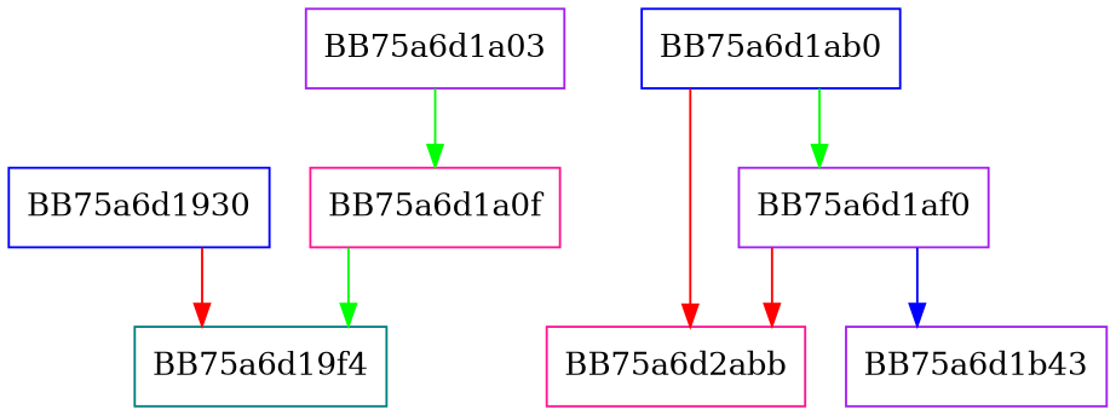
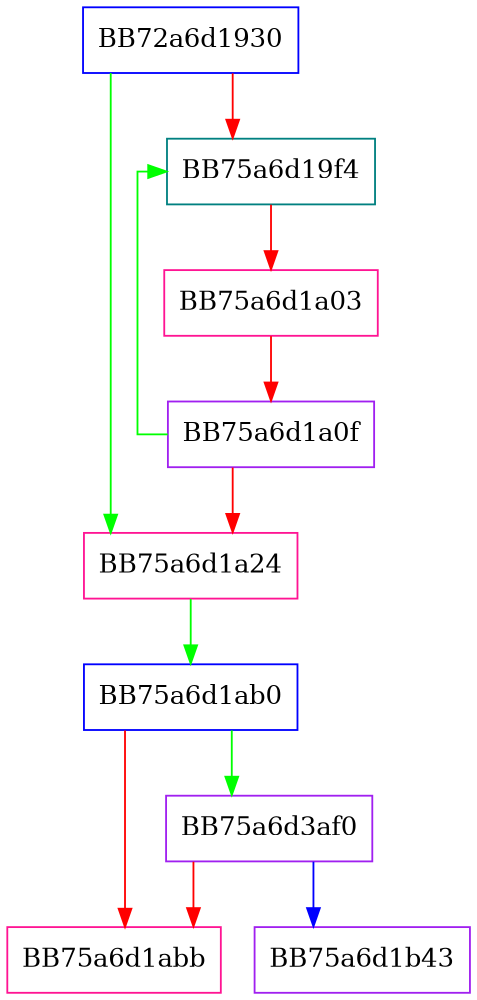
  digraph {
    splines=ortho
    node [color=deeppink shape=box]
    edge [color=red]
-   BB75a6d1930 [color=blue]
+   BB75a6d1a24
+   BB75a6d1930 [color=blue label=BB72a6d1930]
    BB75a6d19f4 [color=teal]
    n4 [color=blue label=BB75a6d1ab0]
-   BB75a6d1a03 [color=purple]
-   BB75a6d1af0 [color=purple]
-   BB75a6d1abb [label=BB75a6d2abb]
-   BB75a6d1a0f
+   BB75a6d1a03
+   BB75a6d1af0 [color=purple label=BB75a6d3af0]
+   BB75a6d1abb
+   BB75a6d1a0f [color=purple]
    BB75a6d1b43 [color=purple]
+   BB75a6d1a24 -> n4 [color=green]
+   BB75a6d1930 -> BB75a6d1a24 [color=green]
    BB75a6d1930 -> BB75a6d19f4
+   BB75a6d19f4 -> BB75a6d1a03
    n4 -> BB75a6d1af0 [color=green]
    n4 -> BB75a6d1abb
-   BB75a6d1a03 -> BB75a6d1a0f [color=green]
+   BB75a6d1a03 -> BB75a6d1a0f
    BB75a6d1af0 -> BB75a6d1abb
    BB75a6d1af0 -> BB75a6d1b43 [color=blue]
+   BB75a6d1a0f -> BB75a6d1a24
    BB75a6d1a0f -> BB75a6d19f4 [color=green]
  }
